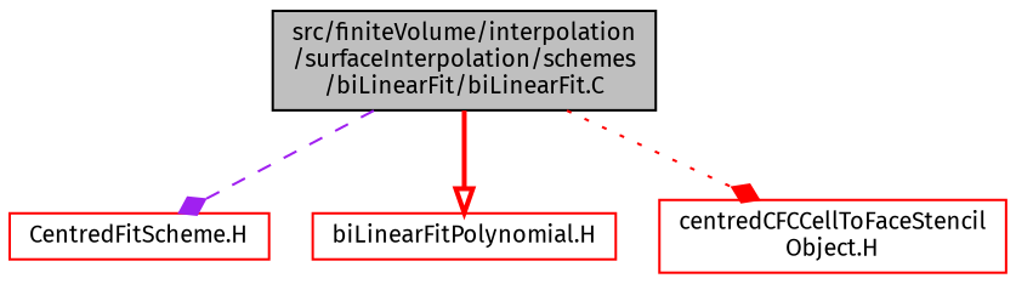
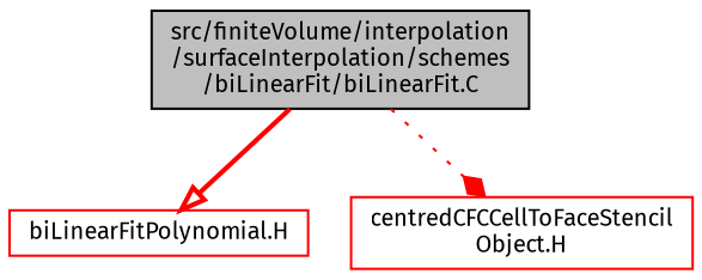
  digraph {
    fontname="Fira Sans"
    node [color=red fontname="Fira Sans" fontsize=10 shape=record]
    edge [color=red fontname="Fira Sans" fontsize=10 labelfontname=FreeSans labelfontsize=10 arrowhead=diamond]
    n1 [color=black fillcolor=grey75 fontcolor=black height=0.2 label="src/finiteVolume/interpolation\l/surfaceInterpolation/schemes\l/biLinearFit/biLinearFit.C" style=filled width=0.4]
-   n2 [height=0.2 label="CentredFitScheme.H" width=0.4]
    n3 [height=0.2 label="biLinearFitPolynomial.H" width=0.4]
    n4 [height=0.2 label="centredCFCCellToFaceStencil\lObject.H" width=0.4]
-   n1 -> n2 [color=purple style=dashed]
    n1 -> n3 [style=bold arrowhead=onormal]
    n1 -> n4 [style=dotted]
  }
